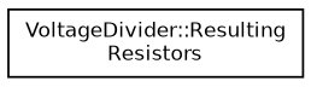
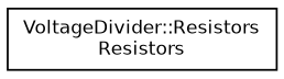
  digraph {
    rankdir=LR
-   n1 [color=black fillcolor=white fontname=Helvetica fontsize=10 height=0.2 label="VoltageDivider::Resulting\lResistors" shape=record style=filled width=0.4]
+   n1 [color=black fillcolor=white fontname=Helvetica fontsize=10 height=0.2 label="VoltageDivider::Resistors\lResistors" shape=record style=filled width=0.4]
  }
